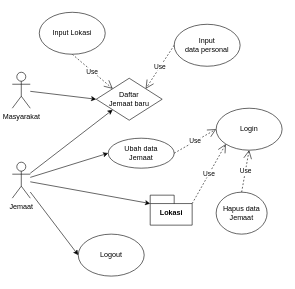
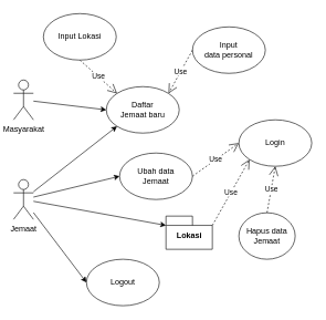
  <mxCell id="0" />
  <mxCell id="1" parent="0" />
  <mxCell id="2" style="edgeStyle=none;rounded=0;orthogonalLoop=1;jettySize=auto;html=1;entryX=0;entryY=1;entryDx=0;entryDy=0;" edge="1" parent="1" source="6" target="7"><mxGeometry relative="1" as="geometry" /></mxCell>
  <mxCell id="3" style="edgeStyle=none;rounded=0;orthogonalLoop=1;jettySize=auto;html=1;entryX=0;entryY=0.5;entryDx=0;entryDy=0;" edge="1" parent="1" source="6" target="8"><mxGeometry relative="1" as="geometry" /></mxCell>
  <mxCell id="4" style="edgeStyle=none;rounded=0;orthogonalLoop=1;jettySize=auto;html=1;entryX=0;entryY=0.5;entryDx=0;entryDy=0;" edge="1" parent="1" source="6" target="11"><mxGeometry relative="1" as="geometry" /></mxCell>
  <mxCell id="5" style="edgeStyle=none;rounded=0;jumpStyle=arc;jumpSize=27;orthogonalLoop=1;jettySize=auto;html=1;entryX=0;entryY=0;entryDx=0;entryDy=14;entryPerimeter=0;" edge="1" parent="1" source="6" target="18"><mxGeometry relative="1" as="geometry" /></mxCell>
  <mxCell id="6" value="Jemaat" style="shape=umlActor;verticalLabelPosition=bottom;verticalAlign=top;html=1;outlineConnect=0;" vertex="1" parent="1"><mxGeometry x="20" y="270" width="30" height="60" as="geometry" /></mxCell>
- <mxCell id="7" value="Daftar &lt;br&gt;Jemaat baru" style="rhombus;whiteSpace=wrap;html=1;" vertex="1" parent="1"><mxGeometry x="160" y="130" width="110" height="70" as="geometry" /></mxCell>
- <mxCell id="8" value="Ubah data&lt;br&gt;Jemaat" style="ellipse;whiteSpace=wrap;html=1;" vertex="1" parent="1"><mxGeometry x="180" y="230" width="110" height="50" as="geometry" /></mxCell>
+ <mxCell id="7" value="Daftar &lt;br&gt;Jemaat baru" style="ellipse;whiteSpace=wrap;html=1;" vertex="1" parent="1"><mxGeometry x="160" y="130" width="110" height="70" as="geometry" /></mxCell>
+ <mxCell id="8" value="Ubah data&lt;br&gt;Jemaat" style="ellipse;whiteSpace=wrap;html=1;" vertex="1" parent="1"><mxGeometry x="180" y="230" width="110" height="70" as="geometry" /></mxCell>
  <mxCell id="9" value="Login" style="ellipse;whiteSpace=wrap;html=1;" vertex="1" parent="1"><mxGeometry x="360" y="180" width="110" height="70" as="geometry" /></mxCell>
  <mxCell id="10" value="Hapus data&lt;br&gt;Jemaat" style="ellipse;whiteSpace=wrap;html=1;" vertex="1" parent="1"><mxGeometry x="360" y="320" width="85" height="70" as="geometry" /></mxCell>
  <mxCell id="11" value="Logout" style="ellipse;whiteSpace=wrap;html=1;" vertex="1" parent="1"><mxGeometry x="130" y="390" width="110" height="70" as="geometry" /></mxCell>
  <mxCell id="12" value="Use" style="endArrow=open;endSize=12;dashed=1;html=1;rounded=0;exitX=0.5;exitY=1;exitDx=0;exitDy=0;entryX=0;entryY=0;entryDx=0;entryDy=0;jumpStyle=arc;jumpSize=27;" edge="1" parent="1" source="13" target="7"><mxGeometry width="160" relative="1" as="geometry"><mxPoint x="50" y="310" as="sourcePoint" /><mxPoint x="210" y="310" as="targetPoint" /></mxGeometry></mxCell>
  <mxCell id="13" value="Input Lokasi" style="ellipse;whiteSpace=wrap;html=1;" vertex="1" parent="1"><mxGeometry x="65" y="20" width="110" height="70" as="geometry" /></mxCell>
  <mxCell id="14" value="Use" style="endArrow=open;endSize=12;dashed=1;html=1;rounded=0;jumpStyle=arc;jumpSize=27;exitX=1;exitY=0.5;exitDx=0;exitDy=0;entryX=0;entryY=0.5;entryDx=0;entryDy=0;" edge="1" parent="1" source="8" target="9"><mxGeometry width="160" relative="1" as="geometry"><mxPoint x="140" y="330" as="sourcePoint" /><mxPoint x="300" y="330" as="targetPoint" /></mxGeometry></mxCell>
  <mxCell id="15" value="Use" style="endArrow=open;endSize=12;dashed=1;html=1;rounded=0;jumpStyle=arc;jumpSize=27;exitX=0.5;exitY=0;exitDx=0;exitDy=0;entryX=0.5;entryY=1;entryDx=0;entryDy=0;" edge="1" parent="1" source="10" target="9"><mxGeometry width="160" relative="1" as="geometry"><mxPoint x="183.891" y="370.251" as="sourcePoint" /><mxPoint x="225" y="320" as="targetPoint" /></mxGeometry></mxCell>
  <mxCell id="16" value="Input &lt;br&gt;data personal" style="ellipse;whiteSpace=wrap;html=1;" vertex="1" parent="1"><mxGeometry x="290" y="40" width="110" height="70" as="geometry" /></mxCell>
  <mxCell id="17" value="Use" style="endArrow=open;endSize=12;dashed=1;html=1;rounded=0;exitX=0;exitY=0.5;exitDx=0;exitDy=0;entryX=1;entryY=0;entryDx=0;entryDy=0;jumpStyle=arc;jumpSize=27;" edge="1" parent="1" source="16" target="7"><mxGeometry width="160" relative="1" as="geometry"><mxPoint x="130" y="115" as="sourcePoint" /><mxPoint x="185.928" y="150.367" as="targetPoint" /></mxGeometry></mxCell>
  <mxCell id="18" value="Lokasi" style="shape=folder;fontStyle=1;spacingTop=10;tabWidth=40;tabHeight=14;tabPosition=left;html=1;" vertex="1" parent="1"><mxGeometry x="250" y="325" width="70" height="50" as="geometry" /></mxCell>
  <mxCell id="19" value="Use" style="endArrow=open;endSize=12;dashed=1;html=1;rounded=0;jumpStyle=arc;jumpSize=27;exitX=0;exitY=0;exitDx=70;exitDy=14;entryX=0;entryY=1;entryDx=0;entryDy=0;exitPerimeter=0;" edge="1" parent="1" source="18" target="9"><mxGeometry width="160" relative="1" as="geometry"><mxPoint x="325.928" y="349.997" as="sourcePoint" /><mxPoint x="240" y="314.63" as="targetPoint" /></mxGeometry></mxCell>
  <mxCell id="20" style="edgeStyle=none;rounded=0;jumpStyle=arc;jumpSize=27;orthogonalLoop=1;jettySize=auto;html=1;entryX=0;entryY=0.5;entryDx=0;entryDy=0;" edge="1" parent="1" source="21" target="7"><mxGeometry relative="1" as="geometry" /></mxCell>
  <mxCell id="21" value="Masyarakat" style="shape=umlActor;verticalLabelPosition=bottom;verticalAlign=top;html=1;outlineConnect=0;" vertex="1" parent="1"><mxGeometry x="20" y="120" width="30" height="60" as="geometry" /></mxCell>
